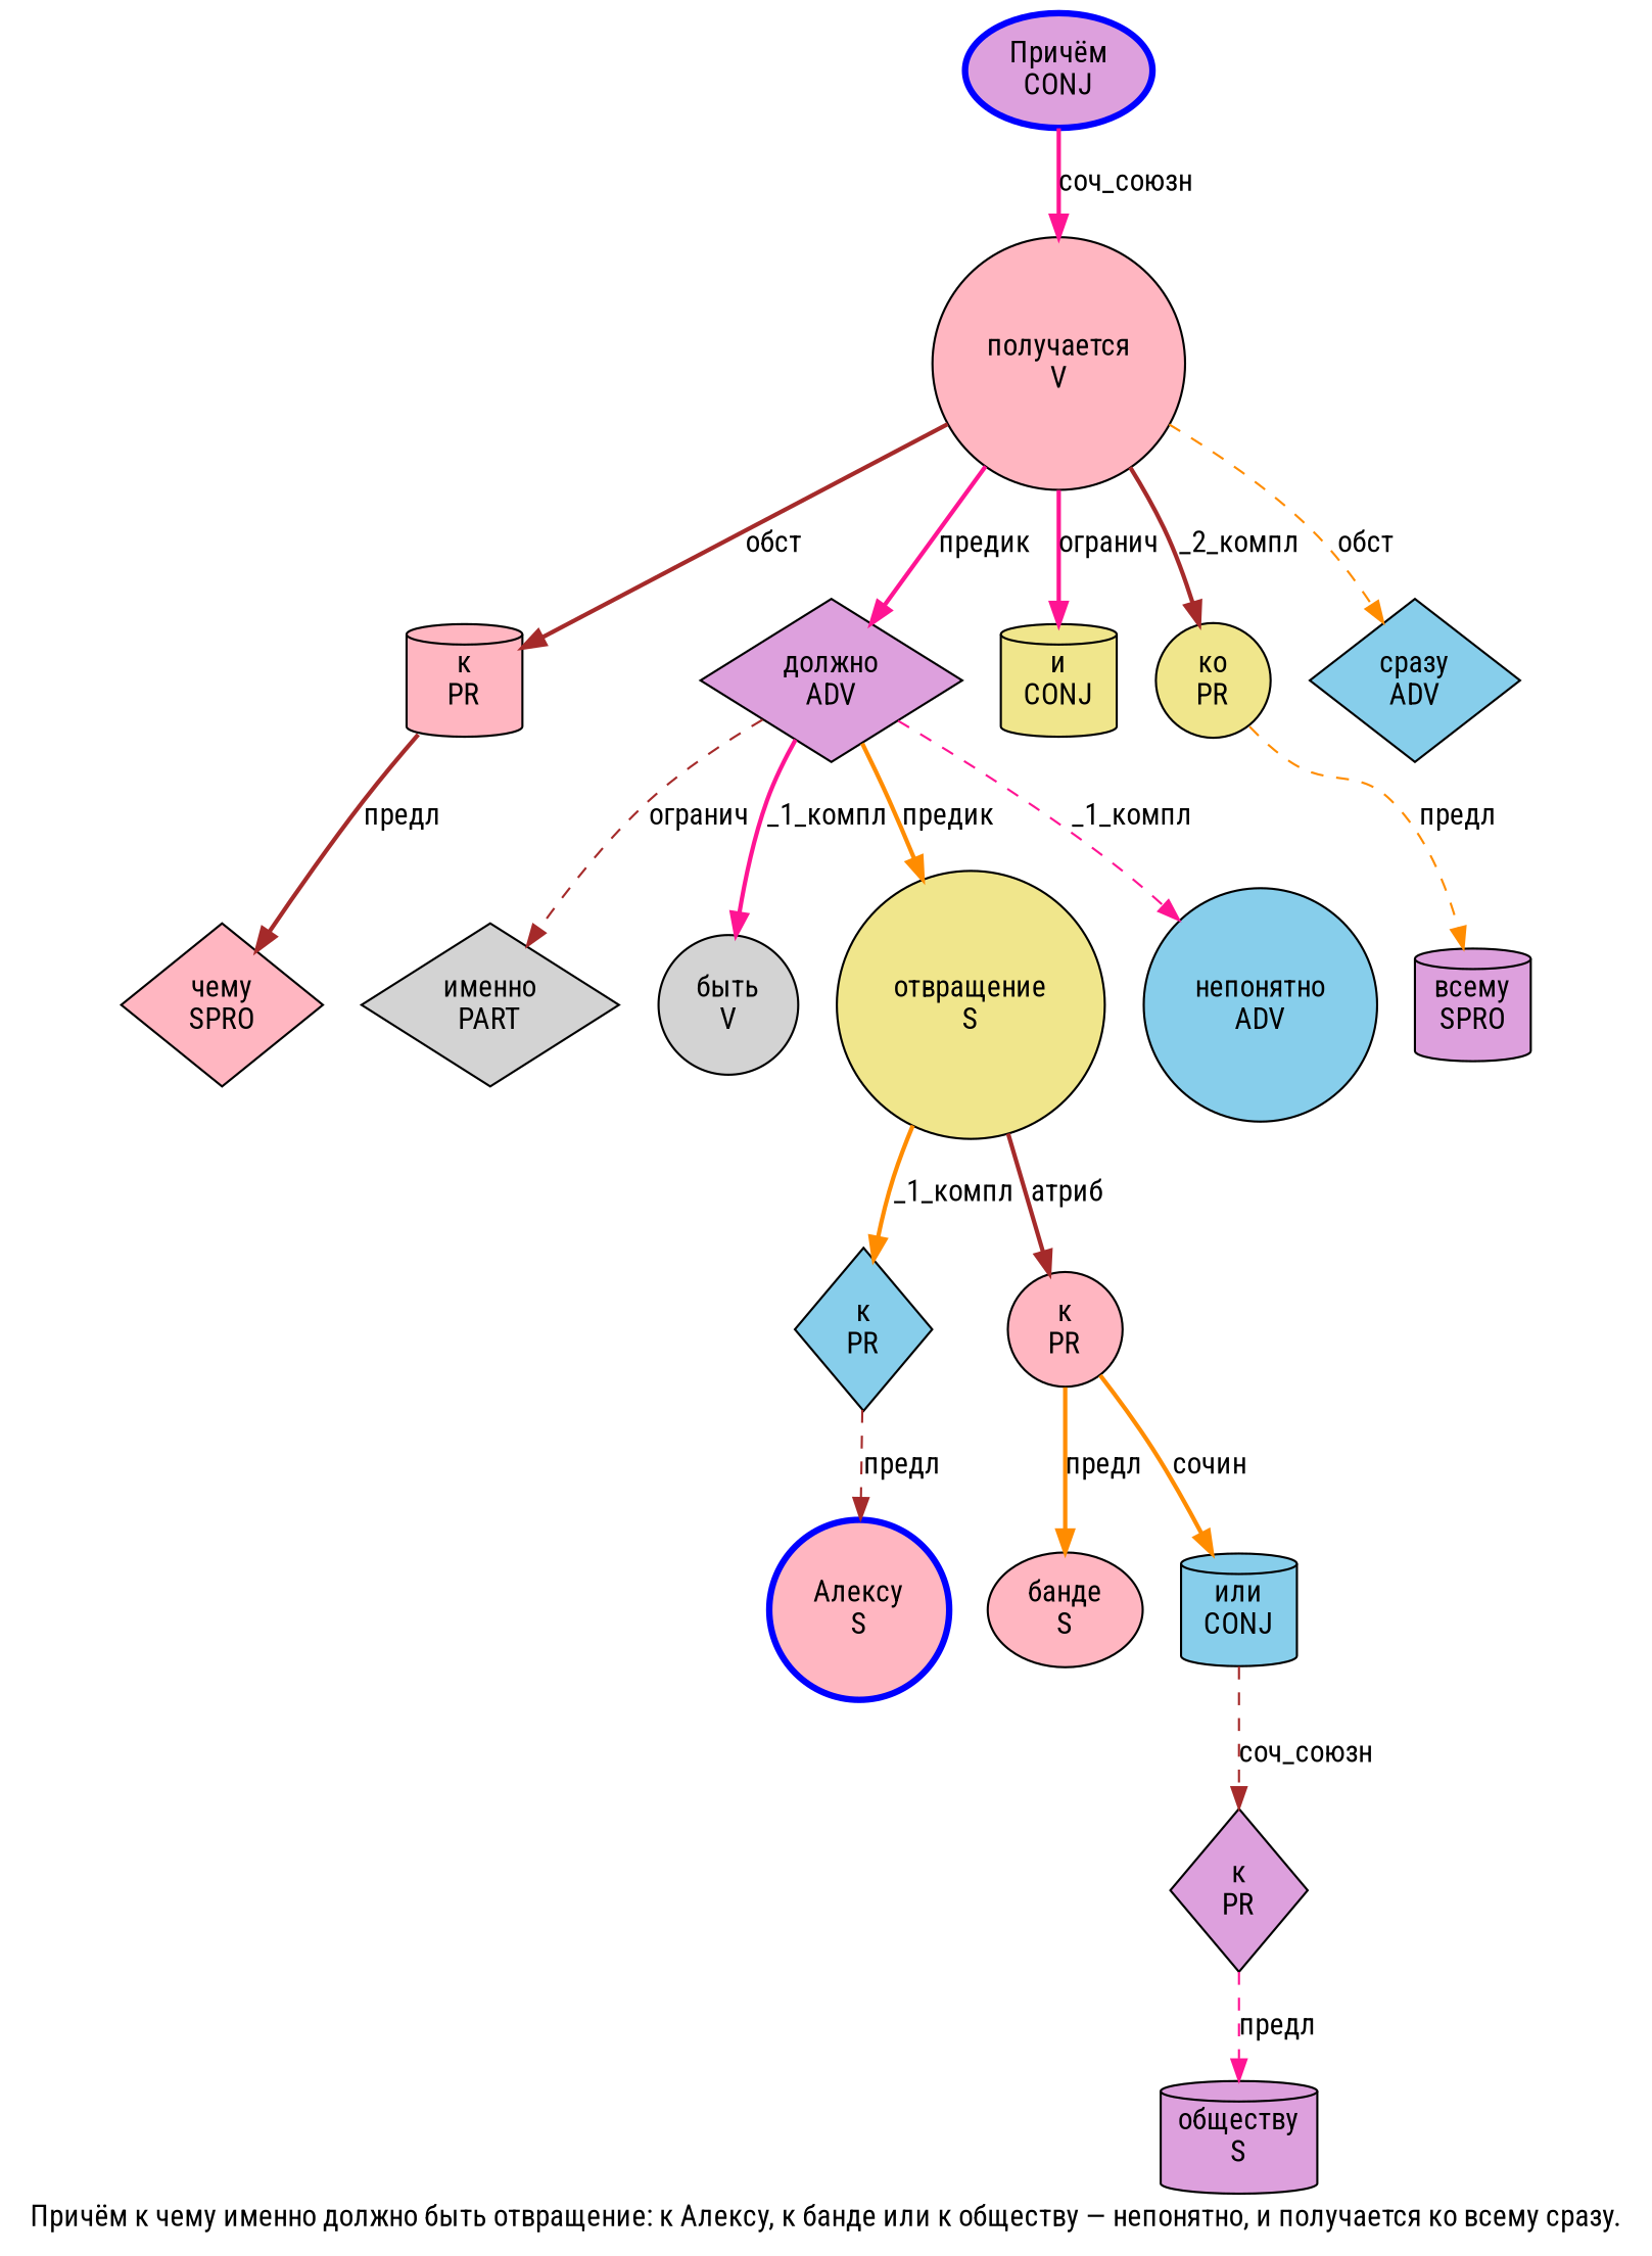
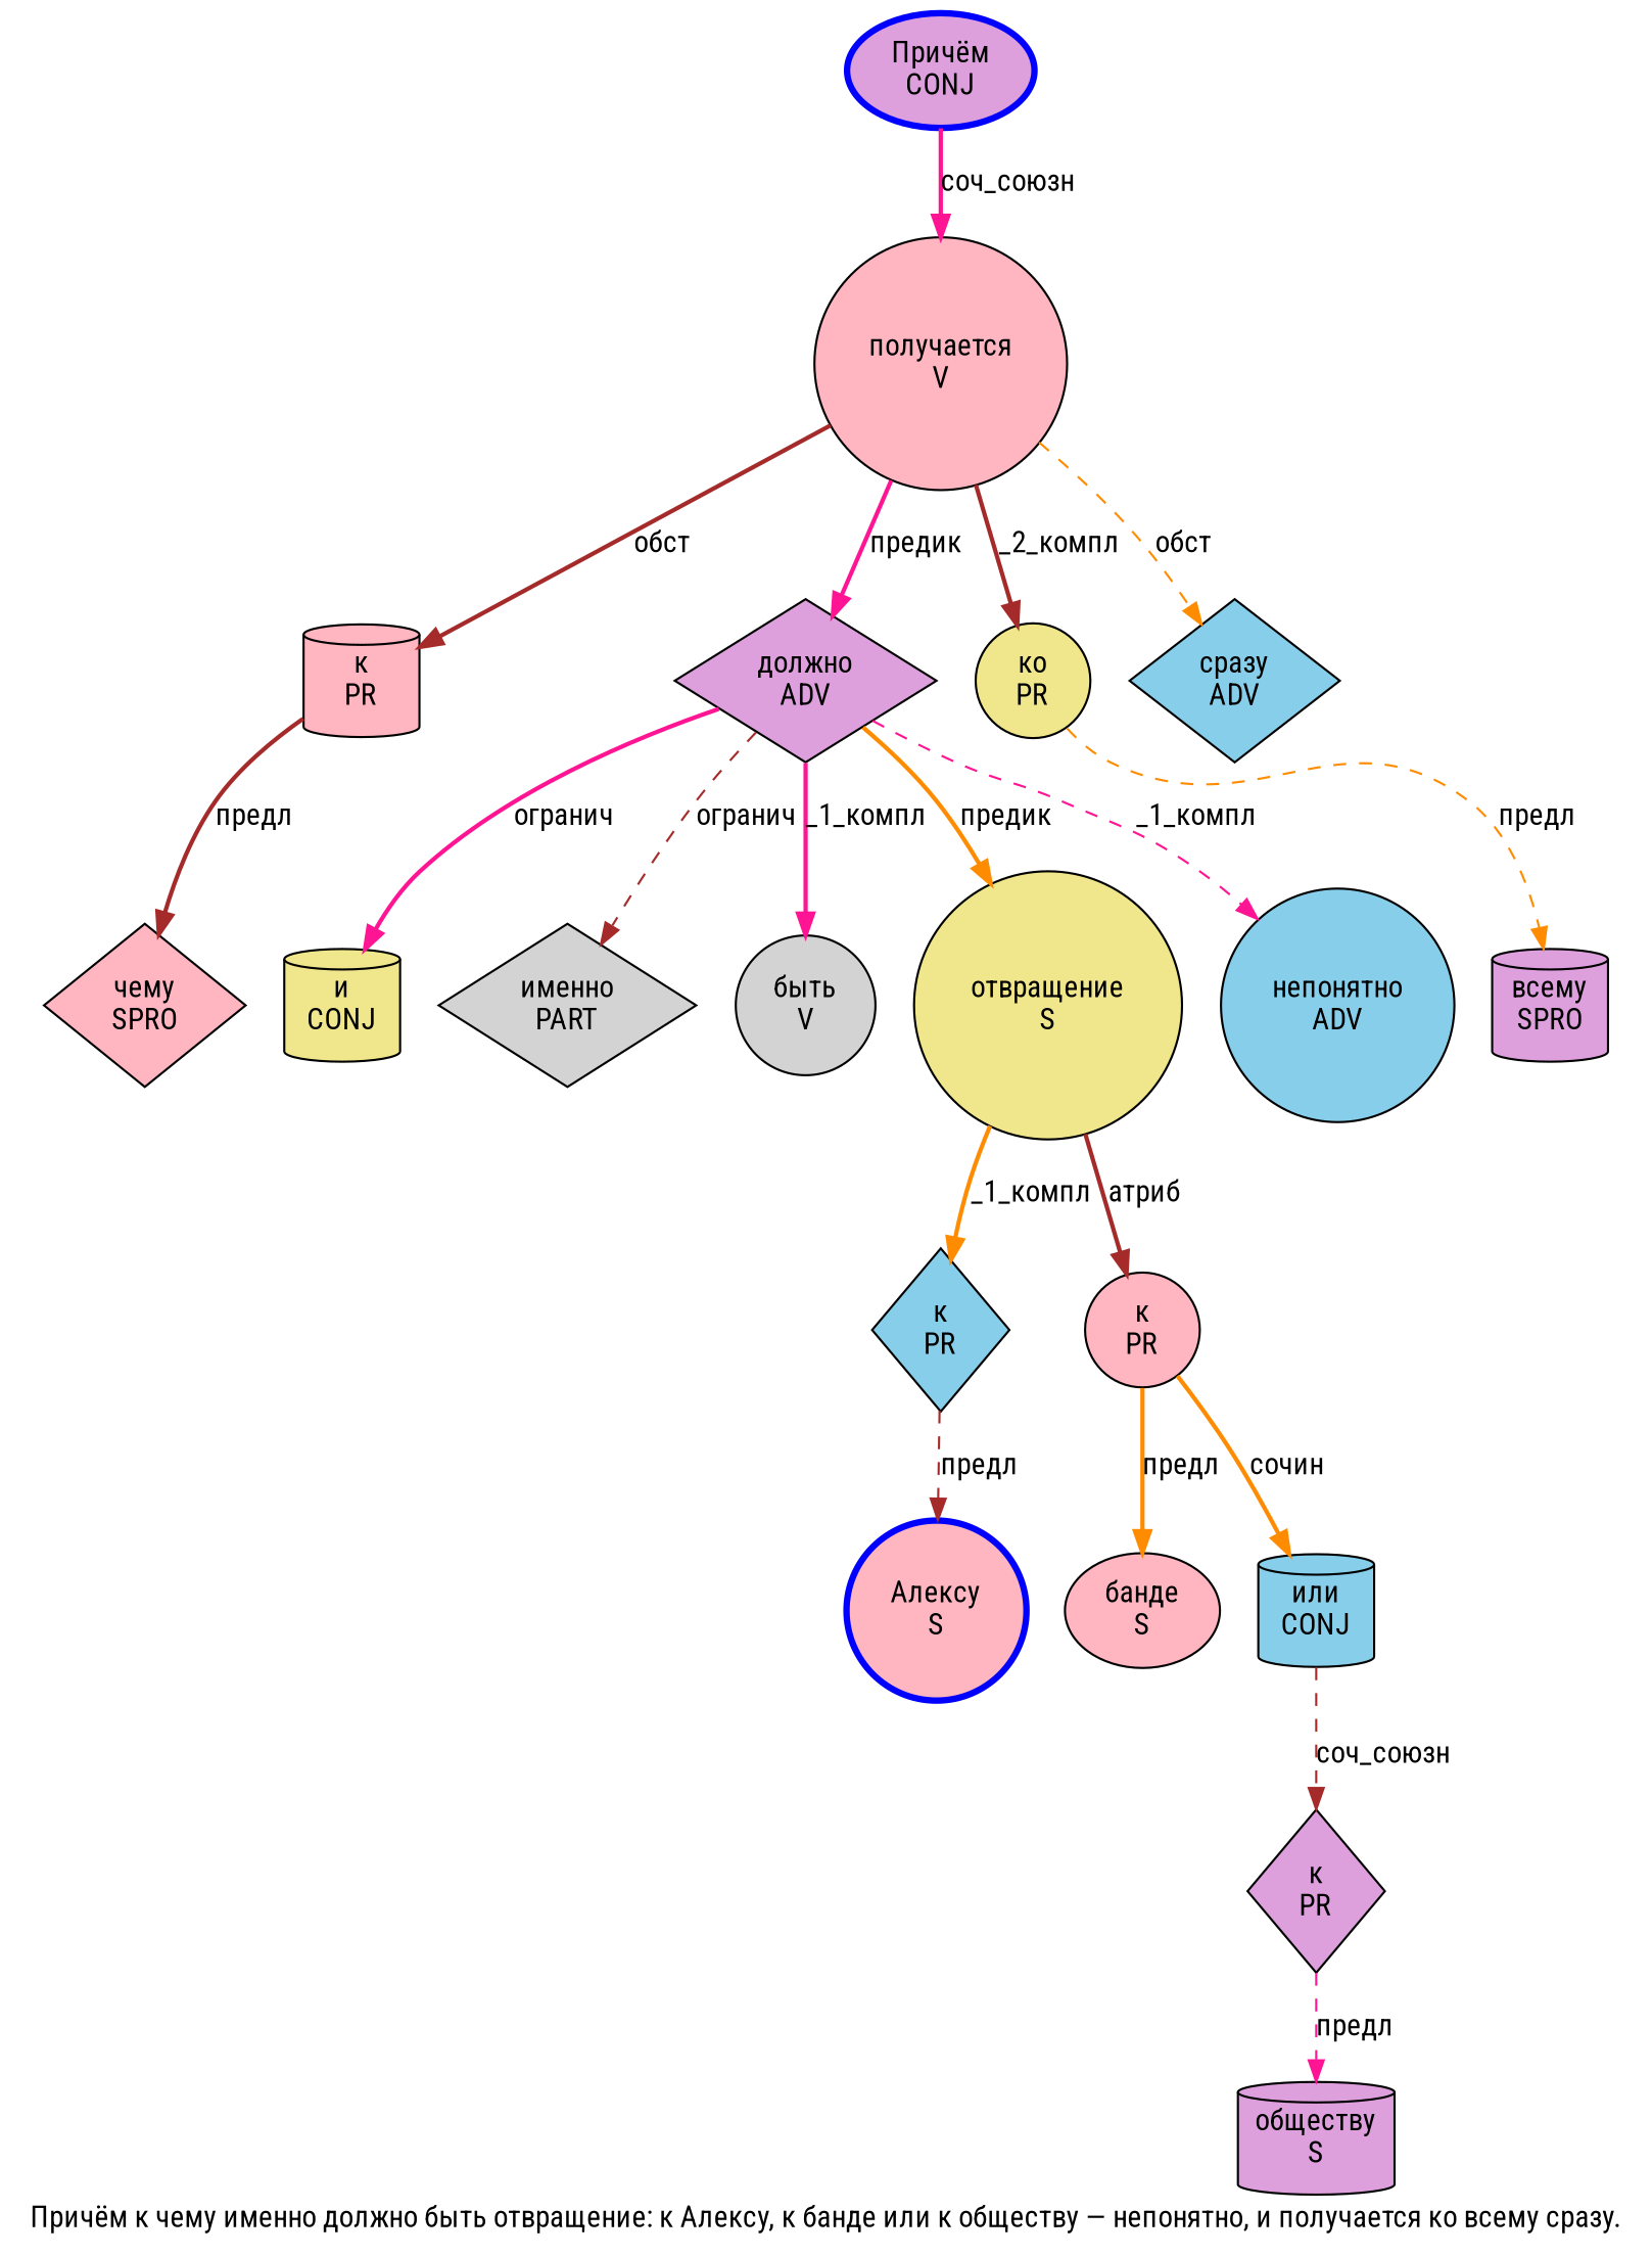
  digraph {
    fontname="Roboto Condensed"
    label="Причём к чему именно должно быть отвращение: к Алексу, к банде или к обществу — непонятно, и получается ко всему сразу."
    node [fillcolor=lightpink fontname="Roboto Condensed" penwidth=1 shape=circle style=filled]
    edge [color=brown fontname="Roboto Condensed" style=bold]
    n1 [color=blue fillcolor=plum label="Причём\nCONJ" penwidth=3 shape=ellipse]
    n2 [label="получается\nV"]
    n3 [label="к\nPR" shape=cylinder]
    n4 [fillcolor=plum label="должно\nADV" shape=diamond]
    n5 [fillcolor=khaki label="и\nCONJ" shape=cylinder]
    n6 [fillcolor=khaki label="ко\nPR"]
    n7 [fillcolor=skyblue label="сразу\nADV" shape=diamond]
    n8 [label="чему\nSPRO" shape=diamond]
    n9 [fillcolor=lightgrey label="именно\nPART" shape=diamond]
    n10 [fillcolor=lightgrey label="быть\nV"]
    n11 [fillcolor=khaki label="отвращение\nS"]
    n12 [fillcolor=skyblue label="непонятно\nADV"]
    n13 [fillcolor=skyblue label="к\nPR" shape=diamond]
    n14 [label="к\nPR"]
    n15 [color=blue label="Алексу\nS" penwidth=3]
    n16 [label="банде\nS" shape=ellipse]
    n17 [fillcolor=skyblue label="или\nCONJ" shape=cylinder]
    n18 [fillcolor=plum label="к\nPR" shape=diamond]
    n19 [fillcolor=plum label="обществу\nS" shape=cylinder]
    n20 [fillcolor=plum label="всему\nSPRO" shape=cylinder]
    n1 -> n2 [color=deeppink label="соч_союзн"]
    n2 -> n3 [label="обст"]
    n2 -> n4 [color=deeppink label="предик"]
-   n2 -> n5 [color=deeppink label="огранич"]
+   n4 -> n5 [color=deeppink label="огранич"]
    n2 -> n6 [label="_2_компл"]
    n2 -> n7 [color=darkorange label="обст" style=dashed]
    n3 -> n8 [label="предл"]
    n4 -> n9 [label="огранич" style=dashed]
    n4 -> n10 [color=deeppink label="_1_компл"]
    n4 -> n11 [color=darkorange label="предик"]
    n4 -> n12 [color=deeppink label="_1_компл" style=dashed]
    n6 -> n20 [color=darkorange label="предл" style=dashed]
    n11 -> n13 [color=darkorange label="_1_компл"]
    n11 -> n14 [label="атриб"]
    n13 -> n15 [label="предл" style=dashed]
    n14 -> n16 [color=darkorange label="предл"]
    n14 -> n17 [color=darkorange label="сочин"]
    n17 -> n18 [label="соч_союзн" style=dashed]
    n18 -> n19 [color=deeppink label="предл" style=dashed]
  }
